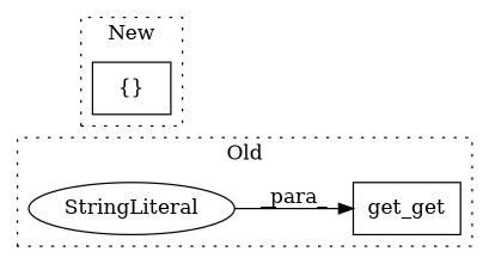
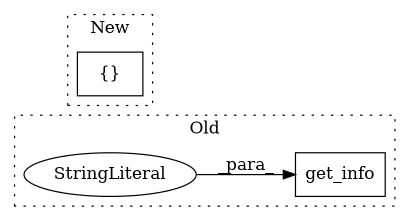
  digraph {
    rankdir=LR
    node [shape=box]
-   n1 [a=32 l="9,1" label=get_get s="636,657"]
+   n1 [a=32 l="9,1" label=get_info s="636,657"]
    n2 [a=45 l=10 label=StringLiteral s=645 shape=ellipse]
    n3 [a=4 l=2 label="{}" s=749]
    subgraph cluster_1 {
      label=Old
      style=dotted
      n1
      n2
    }
    subgraph cluster_2 {
      label=New
      style=dotted
      n3
    }
    n2 -> n1 [label=_para_]
  }
